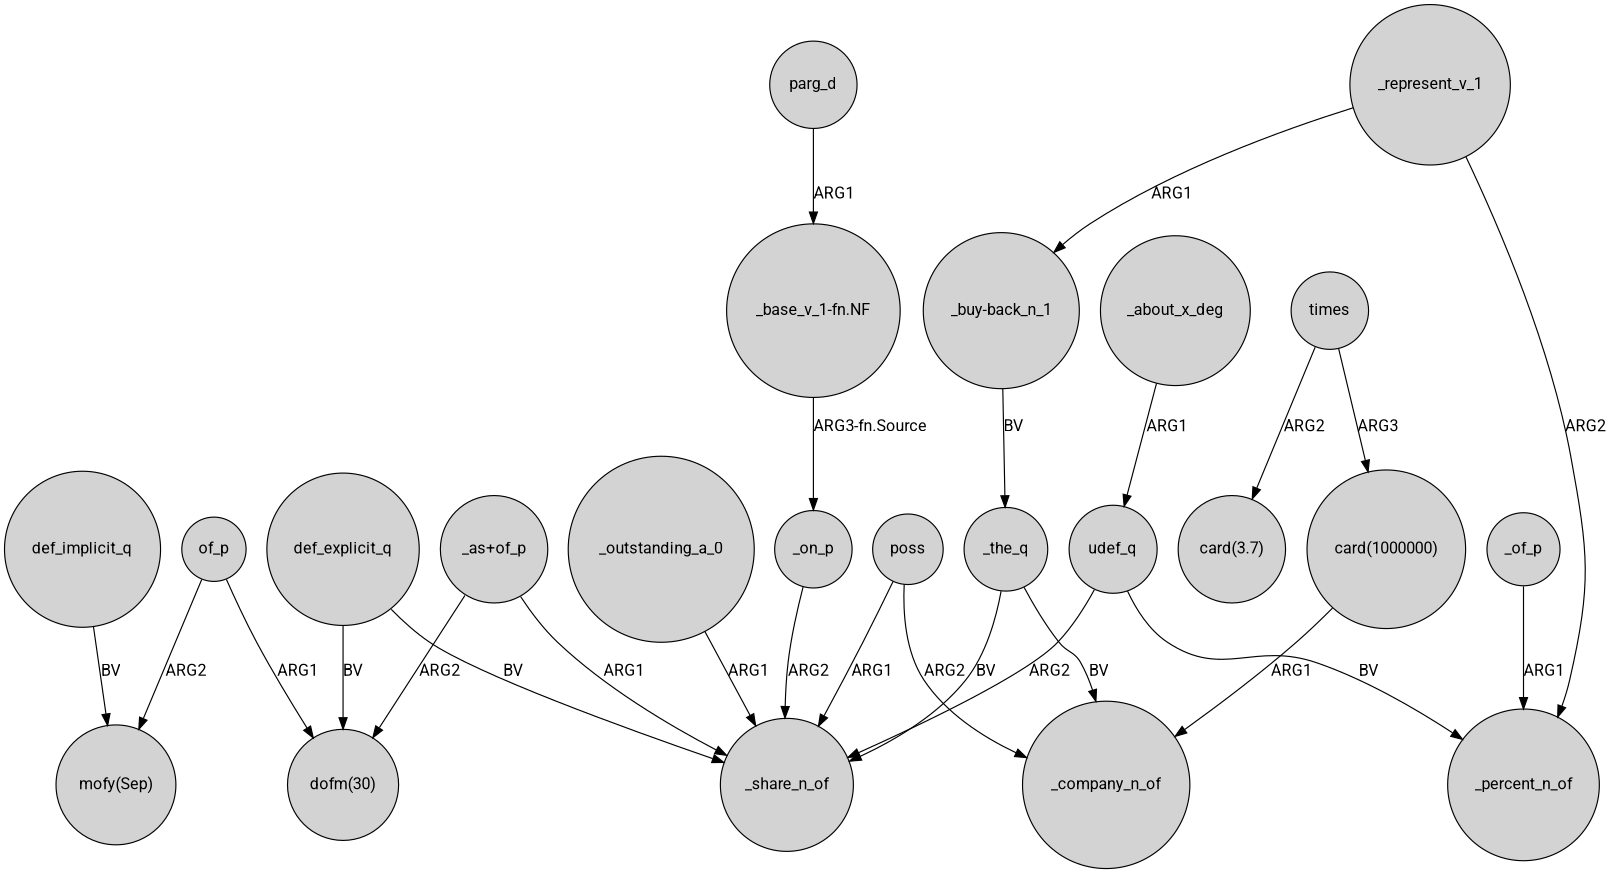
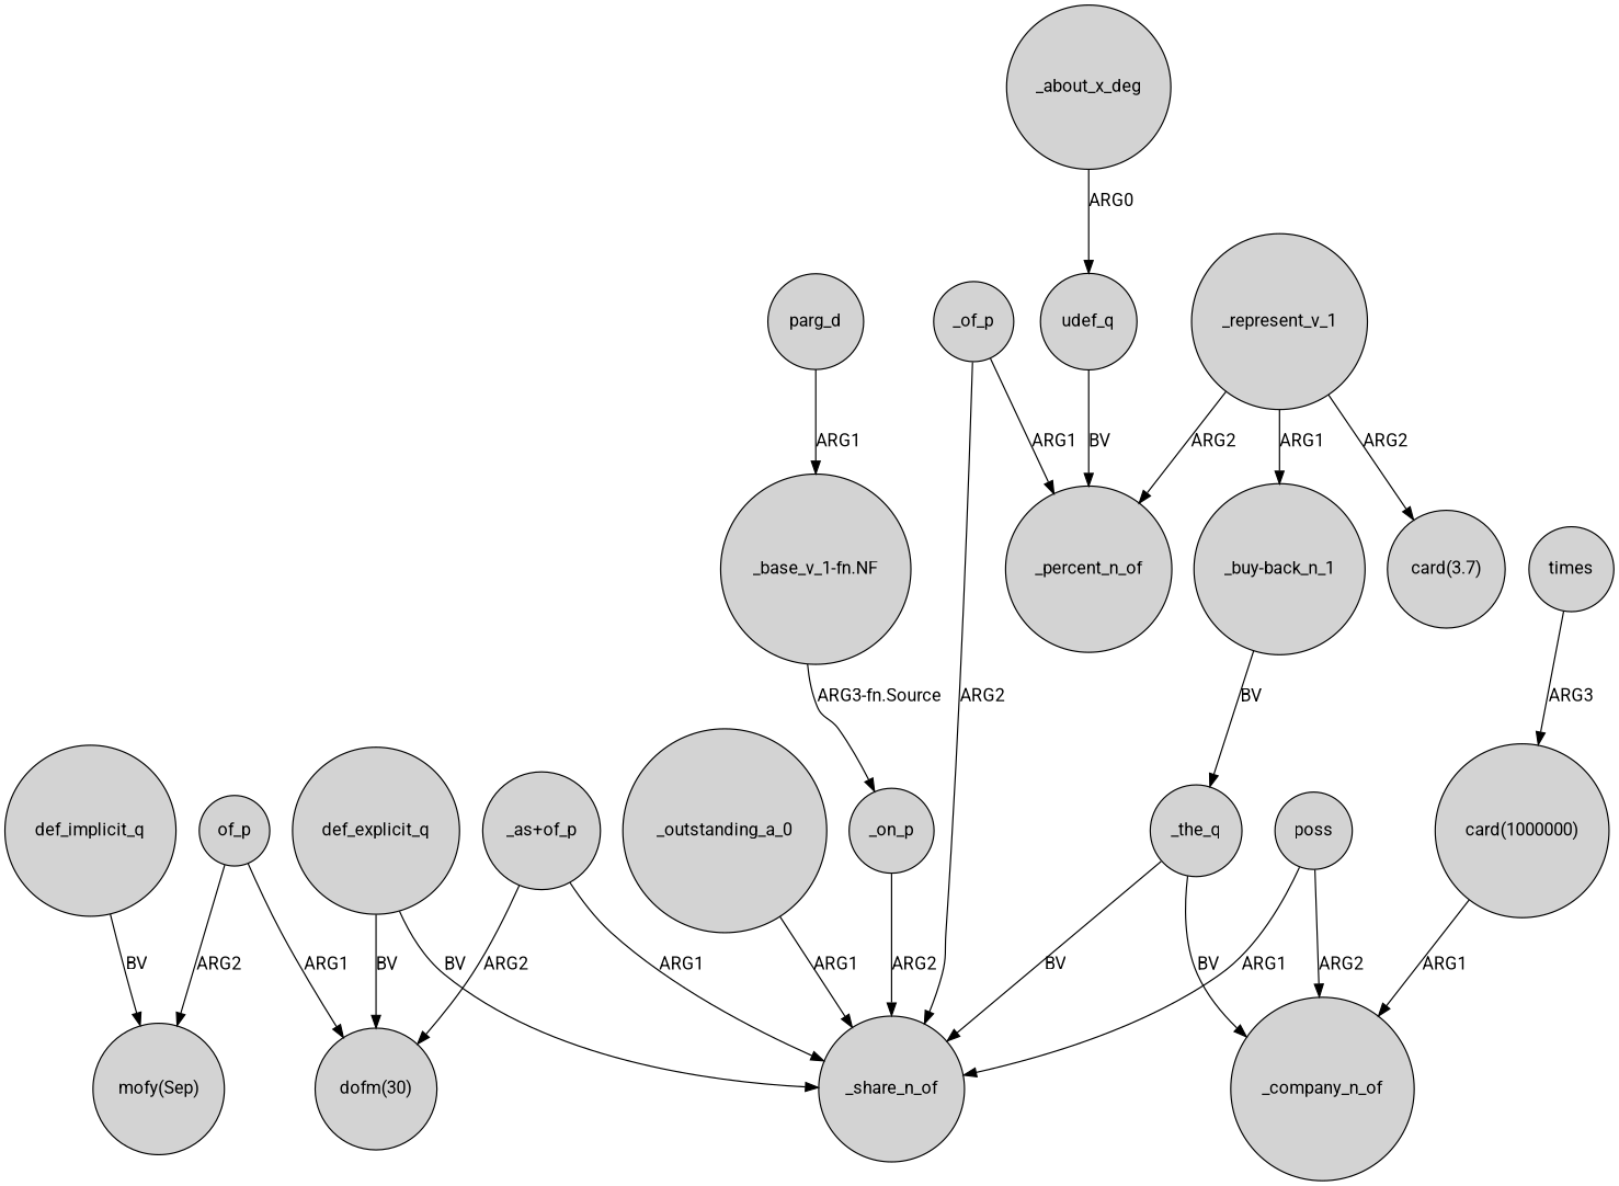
  digraph {
    fontname=Roboto
    node [fontname=Roboto shape=circle style=filled]
    edge [fontname=Roboto]
    _the_q
    _share_n_of
    _company_n_of
    "_buy-back_n_1"
    _on_p
    "_as+of_p"
    "dofm(30)"
    of_p
    "mofy(Sep)"
    _about_x_deg
    udef_q
    _percent_n_of
    n13 [label=_outstanding_a_0]
    _represent_v_1
    "_base_v_1-fn.NF"
    _of_p
    def_explicit_q
    times
    "card(1000000)"
    "card(3.7)"
    def_implicit_q
    poss
    parg_d
    _the_q -> _share_n_of [label=BV]
    _the_q -> _company_n_of [label=BV]
    "_buy-back_n_1" -> _the_q [label=BV]
    _on_p -> _share_n_of [label=ARG2]
    "_as+of_p" -> _share_n_of [label=ARG1]
    "_as+of_p" -> "dofm(30)" [label=ARG2]
    of_p -> "dofm(30)" [label=ARG1]
    of_p -> "mofy(Sep)" [label=ARG2]
-   _about_x_deg -> udef_q [label=ARG1]
+   _about_x_deg -> udef_q [label=ARG0]
    udef_q -> _percent_n_of [label=BV]
    n13 -> _share_n_of [label=ARG1]
    _represent_v_1 -> "_buy-back_n_1" [label=ARG1]
    _represent_v_1 -> _percent_n_of [label=ARG2]
    "_base_v_1-fn.NF" -> _on_p [label="ARG3-fn.Source"]
-   udef_q -> _share_n_of [label=ARG2]
+   _of_p -> _share_n_of [label=ARG2]
    _of_p -> _percent_n_of [label=ARG1]
    def_explicit_q -> _share_n_of [label=BV]
    def_explicit_q -> "dofm(30)" [label=BV]
    times -> "card(1000000)" [label=ARG3]
-   times -> "card(3.7)" [label=ARG2]
+   _represent_v_1 -> "card(3.7)" [label=ARG2]
    "card(1000000)" -> _company_n_of [label=ARG1]
    def_implicit_q -> "mofy(Sep)" [label=BV]
    poss -> _share_n_of [label=ARG1]
    poss -> _company_n_of [label=ARG2]
    parg_d -> "_base_v_1-fn.NF" [label=ARG1]
  }
